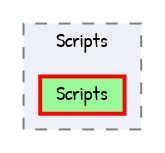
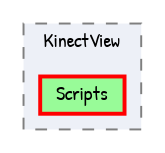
  digraph {
    compound=true
    fontname="Patrick Hand"
    n1 [color=red fillcolor=palegreen fontname="Patrick Hand" fontsize=10 height=0.2 label=Scripts shape=box style="filled,bold" width=0.4]
    subgraph cluster_1 {
      bgcolor="#edf0f7"
      fontsize=10
-     label=Scripts
+     label=KinectView
      pencolor=grey50
      style="filled,dashed"
      n1
    }
  }
